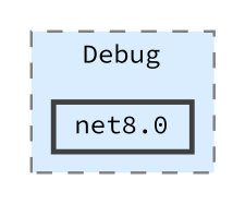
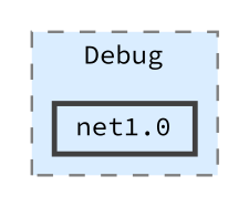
  digraph {
    compound=true
    fontname="Source Code Pro"
-   n1 [color=grey25 fillcolor="#daedff" fontname="Source Code Pro" fontsize=10 height=0.2 label="net8.0" shape=box style="filled,bold" width=0.4]
+   n1 [color=grey25 fillcolor="#daedff" fontname="Source Code Pro" fontsize=10 height=0.2 label="net1.0" shape=box style="filled,bold" width=0.4]
    subgraph cluster_1 {
      bgcolor="#daedff"
      fontsize=10
      label=Debug
      pencolor=grey50
      style="filled,dashed"
      n1
    }
  }
